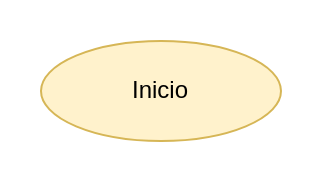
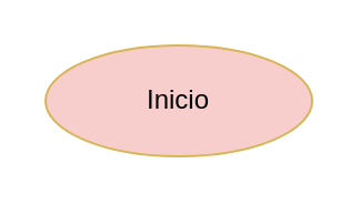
  <mxCell id="0" />
  <mxCell id="1" parent="0" />
- <mxCell id="2" value="Inicio" style="ellipse;whiteSpace=wrap;html=1;fillColor=#fff2cc;strokeColor=#d6b656;" vertex="1" parent="1"><mxGeometry x="20" y="20" width="120" height="50" as="geometry" /></mxCell>
+ <mxCell id="2" value="Inicio" style="ellipse;whiteSpace=wrap;html=1;fillColor=#f8cecc;strokeColor=#d6b656;" vertex="1" parent="1"><mxGeometry x="20" y="20" width="120" height="50" as="geometry" /></mxCell>
